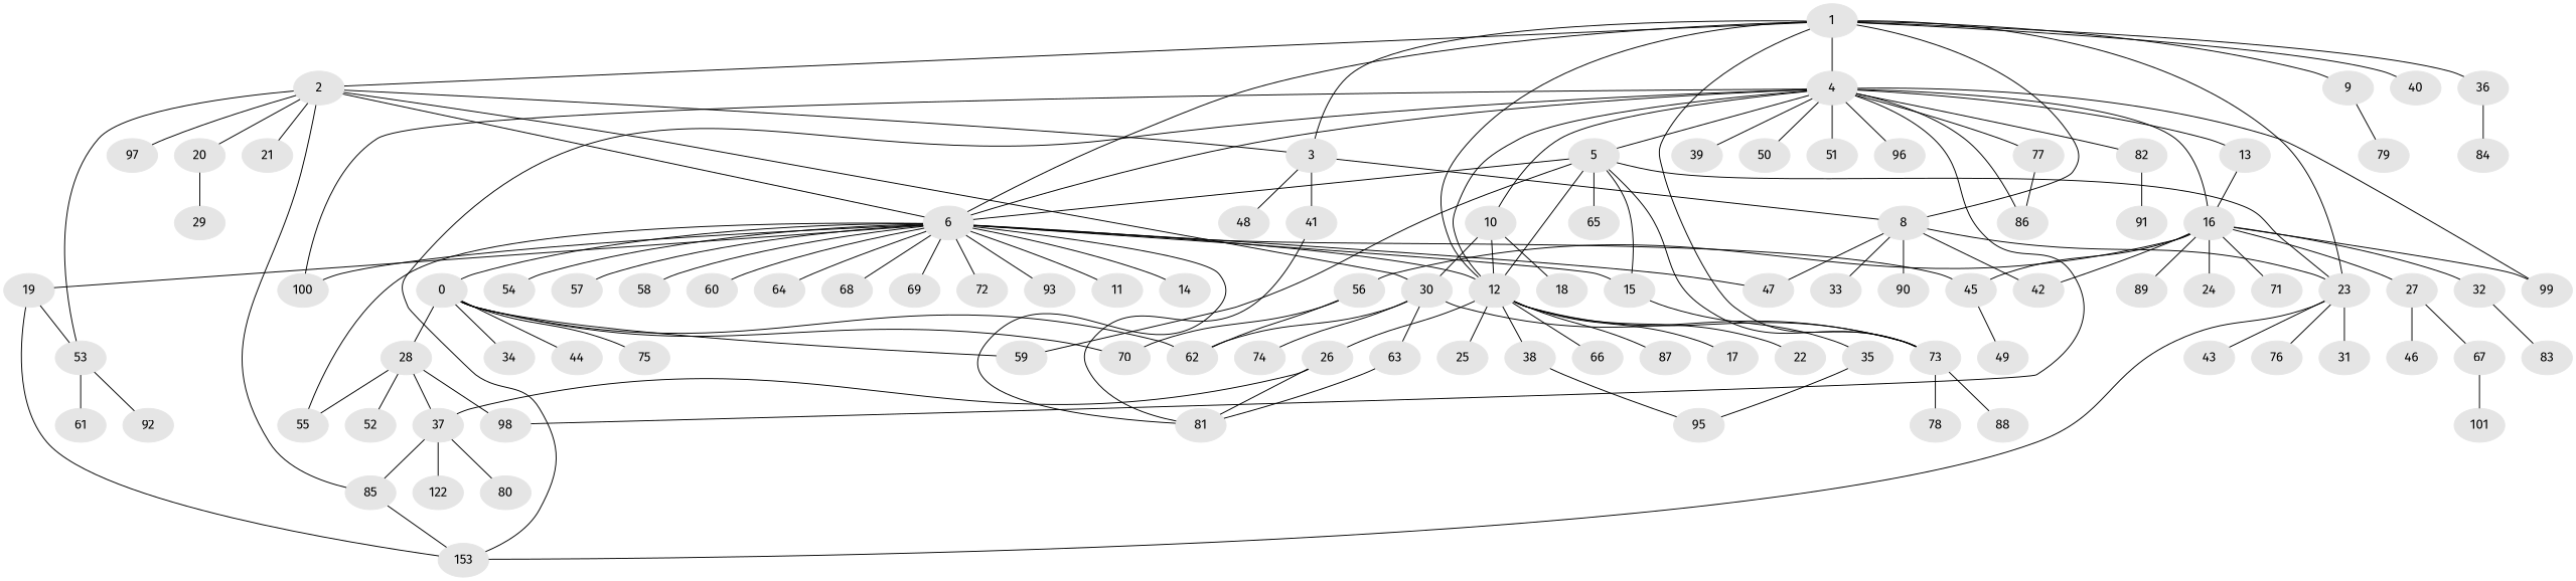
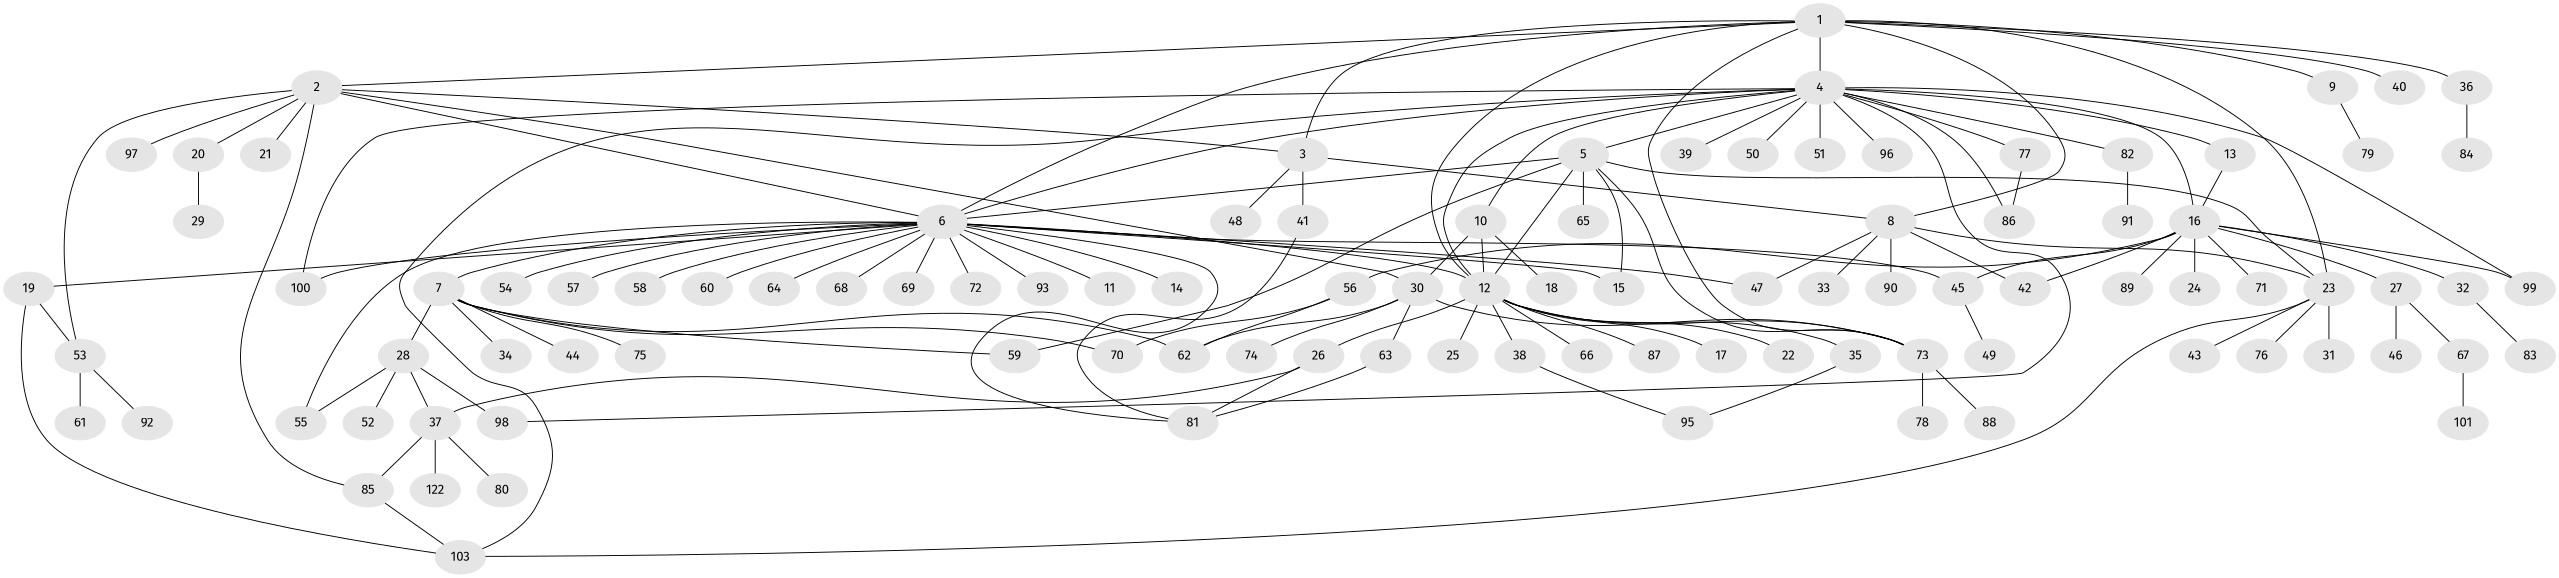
  graph {
    fontname="Fira Sans"
    node [color=gray90 fontname="Fira Sans" style=filled]
    edge [fontname="Fira Sans"]
    1
    2
    3
    4
    6
    8
    9
    12
    23
    36
    40
    73
    20
    21
    30
    53
    85
    97
    41
    48
    5
    10
    13
    16
    39
    50
    51
    77
    82
    86
    96
    98
    99
    100
-   103 [label=153]
+   103
    15
-   7 [label=0]
+   7
    11
    14
    19
    45
    47
    54
    55
    57
    58
    60
    64
    68
    69
    72
    81
    93
    33
    42
    90
    79
    17
    22
    25
    26
    38
    66
    87
    31
    43
    76
    84
    78
    88
    29
    62
    63
    74
    61
    92
    59
    65
    18
    24
    27
    32
    56
    71
    89
    91
    35
    28
    34
    44
    70
    75
    49
    37
    52
    95
    46
    67
    83
    80
    n101 [label=122]
    101
    1 -- 2
    1 -- 3
    1 -- 4
    1 -- 6
    1 -- 8
    1 -- 9
    1 -- 12
    1 -- 23
    1 -- 36
    1 -- 40
    1 -- 73
    2 -- 3
    2 -- 6
    2 -- 20
    2 -- 21
    2 -- 30
    2 -- 53
    2 -- 85
    2 -- 97
    3 -- 8
    3 -- 41
    3 -- 48
    4 -- 6
    4 -- 12
    4 -- 5
    4 -- 10
    4 -- 13
    4 -- 16
    4 -- 39
    4 -- 50
    4 -- 51
    4 -- 77
    4 -- 82
    4 -- 86
    4 -- 96
    4 -- 98
    4 -- 99
    4 -- 100
    4 -- 103
    6 -- 12
    6 -- 100
    6 -- 15
    6 -- 7
    6 -- 11
    6 -- 14
    6 -- 19
    6 -- 45
    6 -- 47
    6 -- 54
    6 -- 55
    6 -- 57
    6 -- 58
    6 -- 60
    6 -- 64
    6 -- 68
    6 -- 69
    6 -- 72
    6 -- 81
    6 -- 93
    8 -- 23
    8 -- 47
    8 -- 33
    8 -- 42
    8 -- 90
    9 -- 79
    12 -- 73
    12 -- 17
    12 -- 22
    12 -- 25
    12 -- 26
    12 -- 38
    12 -- 66
    12 -- 87
    23 -- 103
    23 -- 31
    23 -- 43
    23 -- 76
    36 -- 84
    73 -- 78
    73 -- 88
    20 -- 29
    30 -- 73
    30 -- 62
    30 -- 63
    30 -- 74
    53 -- 61
    53 -- 92
    85 -- 103
    41 -- 81
    5 -- 6
    5 -- 12
    5 -- 23
    5 -- 73
    5 -- 15
    5 -- 59
    5 -- 65
    10 -- 12
    10 -- 30
    10 -- 18
    13 -- 16
    16 -- 99
    16 -- 45
    16 -- 42
    16 -- 24
    16 -- 27
    16 -- 32
    16 -- 56
    16 -- 71
    16 -- 89
    77 -- 86
    82 -- 91
-   15 -- 35
+   12 -- 35
    7 -- 62
    7 -- 59
    7 -- 28
    7 -- 34
    7 -- 44
    7 -- 70
    7 -- 75
    19 -- 53
    19 -- 103
    45 -- 49
    26 -- 81
    26 -- 37
    38 -- 95
    63 -- 81
    27 -- 46
    27 -- 67
    32 -- 83
    56 -- 62
    56 -- 70
    35 -- 95
    28 -- 98
    28 -- 55
    28 -- 37
    28 -- 52
    37 -- 85
    37 -- 80
    37 -- n101
    67 -- 101
  }
